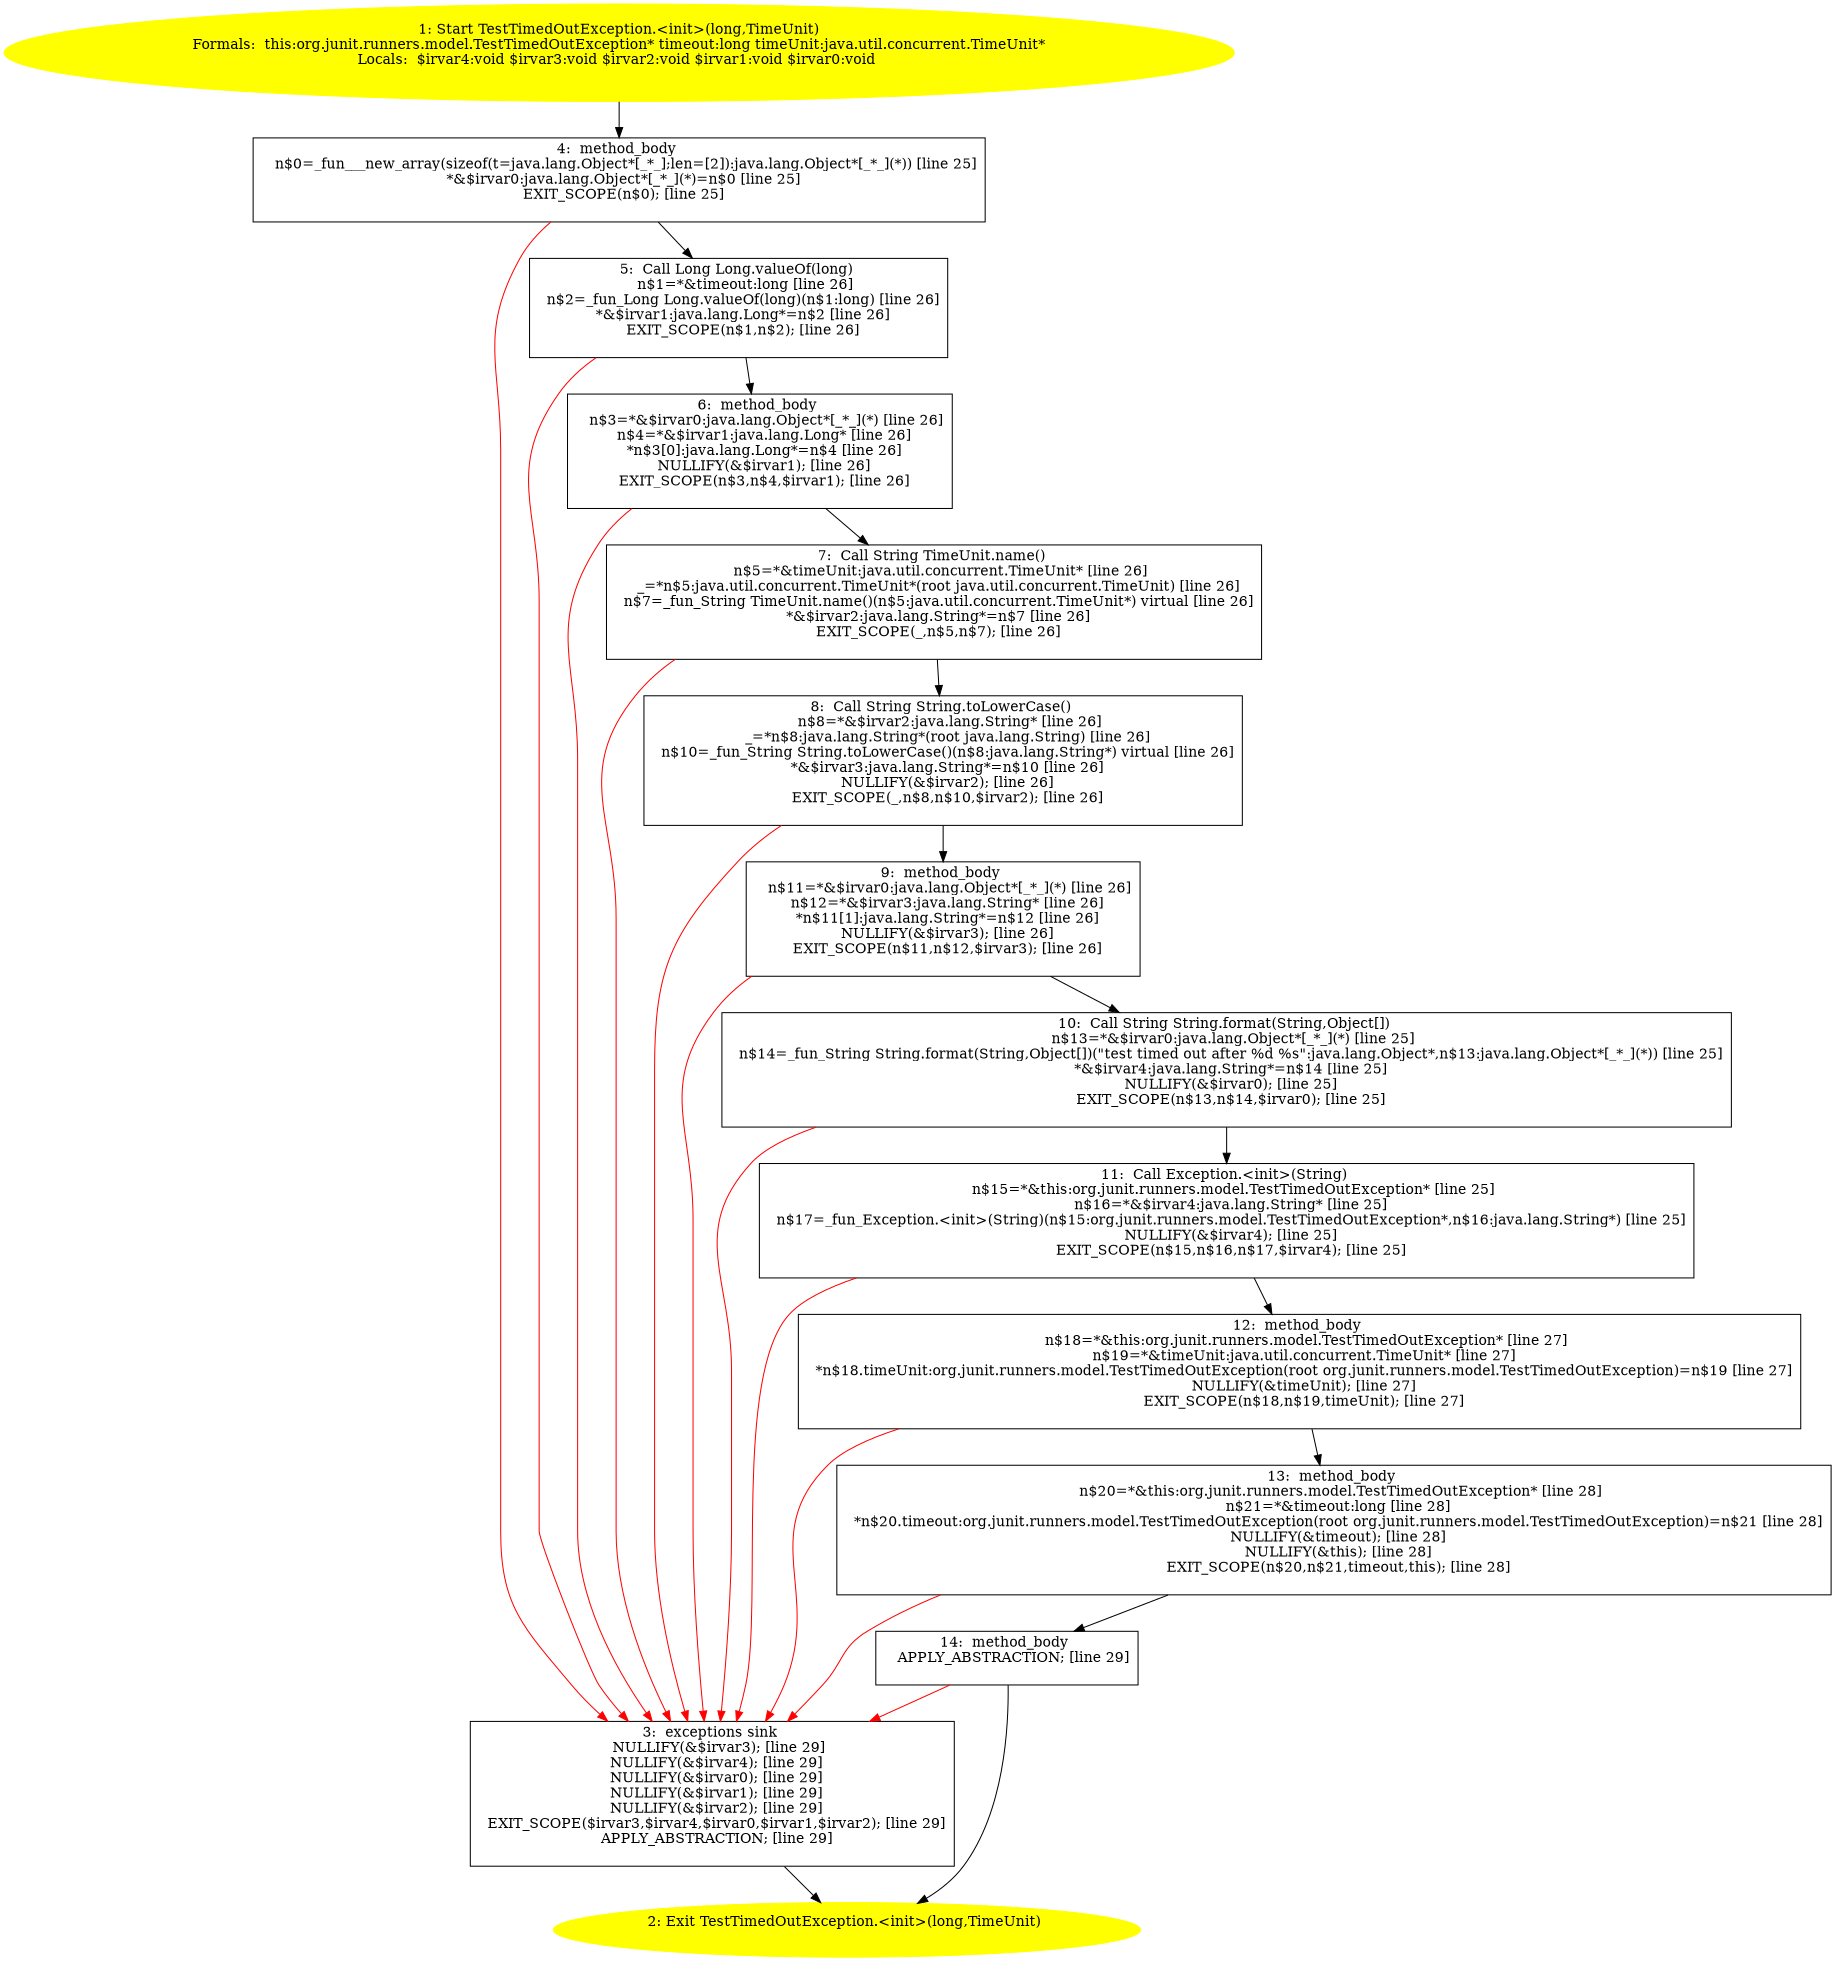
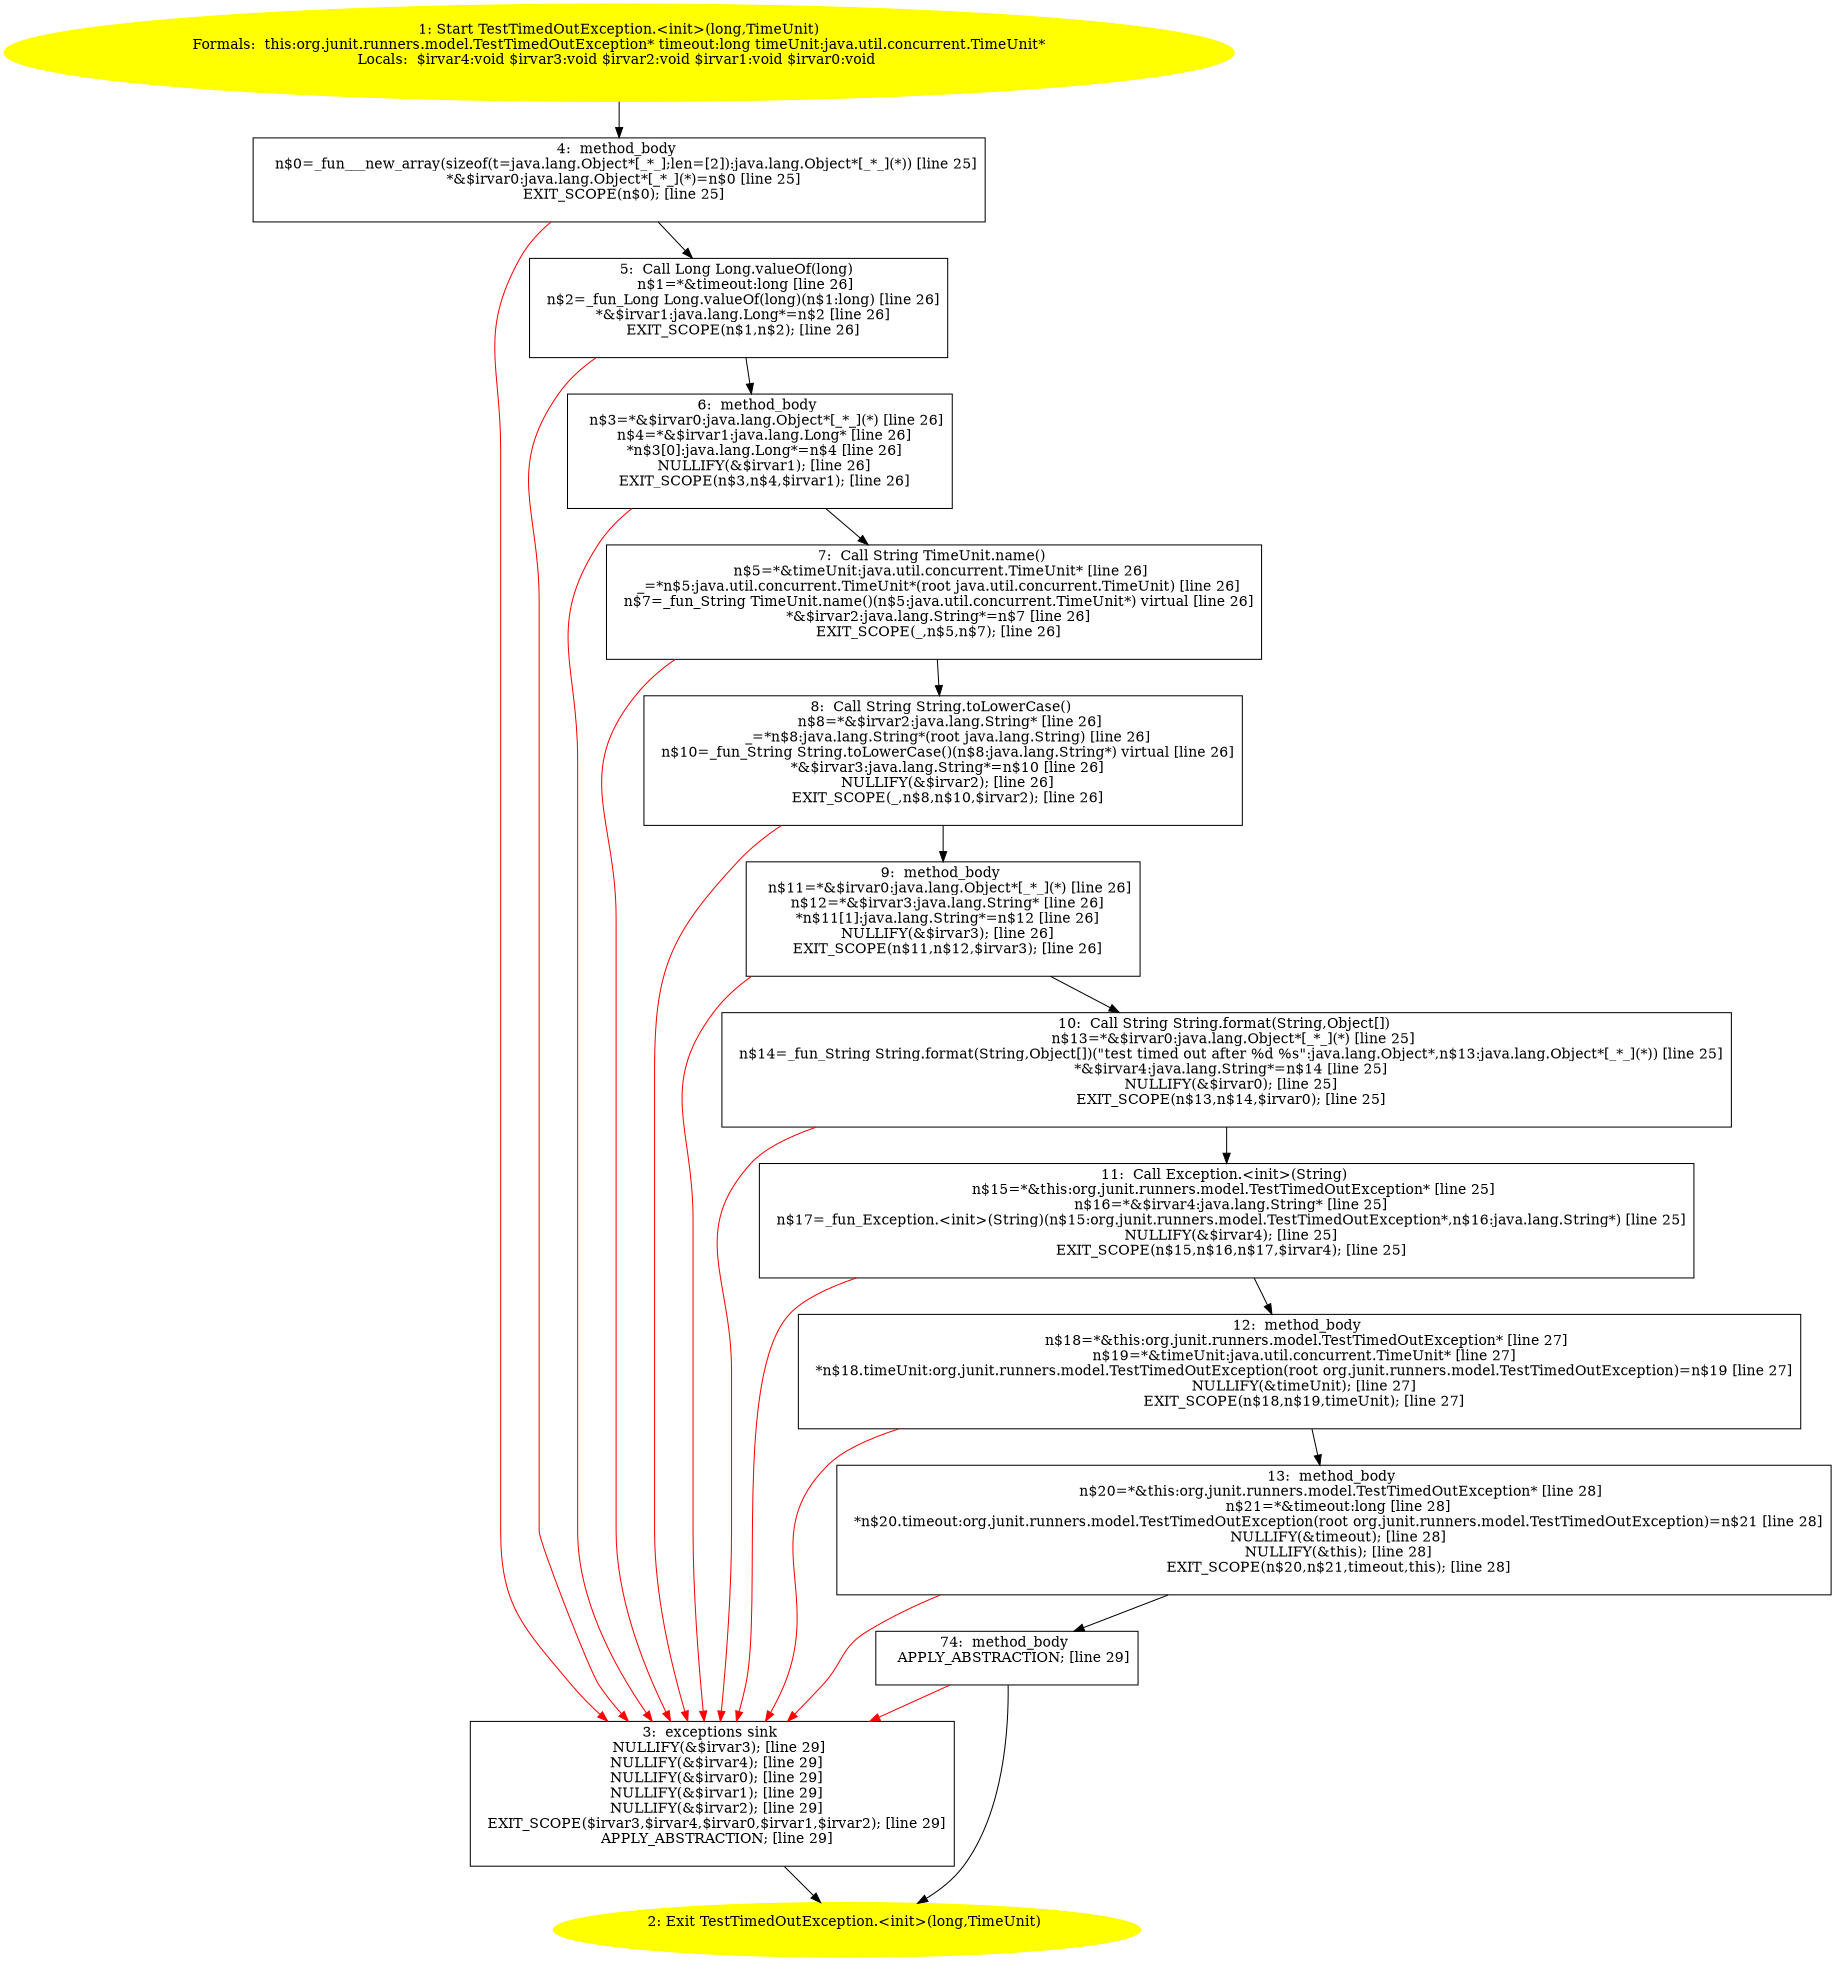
  digraph {
    node [shape=box]
    n1 [color=yellow label="1: Start TestTimedOutException.<init>(long,TimeUnit)\nFormals:  this:org.junit.runners.model.TestTimedOutException* timeout:long timeUnit:java.util.concurrent.TimeUnit*\nLocals:  $irvar4:void $irvar3:void $irvar2:void $irvar1:void $irvar0:void \n  " style=filled shape=""]
    n2 [label="4:  method_body \n   n$0=_fun___new_array(sizeof(t=java.lang.Object*[_*_];len=[2]):java.lang.Object*[_*_](*)) [line 25]\n  *&$irvar0:java.lang.Object*[_*_](*)=n$0 [line 25]\n  EXIT_SCOPE(n$0); [line 25]\n "]
    n3 [label="3:  exceptions sink \n   NULLIFY(&$irvar3); [line 29]\n  NULLIFY(&$irvar4); [line 29]\n  NULLIFY(&$irvar0); [line 29]\n  NULLIFY(&$irvar1); [line 29]\n  NULLIFY(&$irvar2); [line 29]\n  EXIT_SCOPE($irvar3,$irvar4,$irvar0,$irvar1,$irvar2); [line 29]\n  APPLY_ABSTRACTION; [line 29]\n "]
    n4 [label="5:  Call Long Long.valueOf(long) \n   n$1=*&timeout:long [line 26]\n  n$2=_fun_Long Long.valueOf(long)(n$1:long) [line 26]\n  *&$irvar1:java.lang.Long*=n$2 [line 26]\n  EXIT_SCOPE(n$1,n$2); [line 26]\n "]
    n5 [color=yellow label="2: Exit TestTimedOutException.<init>(long,TimeUnit) \n  " style=filled shape=""]
    n6 [label="6:  method_body \n   n$3=*&$irvar0:java.lang.Object*[_*_](*) [line 26]\n  n$4=*&$irvar1:java.lang.Long* [line 26]\n  *n$3[0]:java.lang.Long*=n$4 [line 26]\n  NULLIFY(&$irvar1); [line 26]\n  EXIT_SCOPE(n$3,n$4,$irvar1); [line 26]\n "]
    n7 [label="7:  Call String TimeUnit.name() \n   n$5=*&timeUnit:java.util.concurrent.TimeUnit* [line 26]\n  _=*n$5:java.util.concurrent.TimeUnit*(root java.util.concurrent.TimeUnit) [line 26]\n  n$7=_fun_String TimeUnit.name()(n$5:java.util.concurrent.TimeUnit*) virtual [line 26]\n  *&$irvar2:java.lang.String*=n$7 [line 26]\n  EXIT_SCOPE(_,n$5,n$7); [line 26]\n "]
    n8 [label="8:  Call String String.toLowerCase() \n   n$8=*&$irvar2:java.lang.String* [line 26]\n  _=*n$8:java.lang.String*(root java.lang.String) [line 26]\n  n$10=_fun_String String.toLowerCase()(n$8:java.lang.String*) virtual [line 26]\n  *&$irvar3:java.lang.String*=n$10 [line 26]\n  NULLIFY(&$irvar2); [line 26]\n  EXIT_SCOPE(_,n$8,n$10,$irvar2); [line 26]\n "]
    n9 [label="9:  method_body \n   n$11=*&$irvar0:java.lang.Object*[_*_](*) [line 26]\n  n$12=*&$irvar3:java.lang.String* [line 26]\n  *n$11[1]:java.lang.String*=n$12 [line 26]\n  NULLIFY(&$irvar3); [line 26]\n  EXIT_SCOPE(n$11,n$12,$irvar3); [line 26]\n "]
    n10 [label="10:  Call String String.format(String,Object[]) \n   n$13=*&$irvar0:java.lang.Object*[_*_](*) [line 25]\n  n$14=_fun_String String.format(String,Object[])(\"test timed out after %d %s\":java.lang.Object*,n$13:java.lang.Object*[_*_](*)) [line 25]\n  *&$irvar4:java.lang.String*=n$14 [line 25]\n  NULLIFY(&$irvar0); [line 25]\n  EXIT_SCOPE(n$13,n$14,$irvar0); [line 25]\n "]
    n11 [label="11:  Call Exception.<init>(String) \n   n$15=*&this:org.junit.runners.model.TestTimedOutException* [line 25]\n  n$16=*&$irvar4:java.lang.String* [line 25]\n  n$17=_fun_Exception.<init>(String)(n$15:org.junit.runners.model.TestTimedOutException*,n$16:java.lang.String*) [line 25]\n  NULLIFY(&$irvar4); [line 25]\n  EXIT_SCOPE(n$15,n$16,n$17,$irvar4); [line 25]\n "]
    n12 [label="12:  method_body \n   n$18=*&this:org.junit.runners.model.TestTimedOutException* [line 27]\n  n$19=*&timeUnit:java.util.concurrent.TimeUnit* [line 27]\n  *n$18.timeUnit:org.junit.runners.model.TestTimedOutException(root org.junit.runners.model.TestTimedOutException)=n$19 [line 27]\n  NULLIFY(&timeUnit); [line 27]\n  EXIT_SCOPE(n$18,n$19,timeUnit); [line 27]\n "]
    n13 [label="13:  method_body \n   n$20=*&this:org.junit.runners.model.TestTimedOutException* [line 28]\n  n$21=*&timeout:long [line 28]\n  *n$20.timeout:org.junit.runners.model.TestTimedOutException(root org.junit.runners.model.TestTimedOutException)=n$21 [line 28]\n  NULLIFY(&timeout); [line 28]\n  NULLIFY(&this); [line 28]\n  EXIT_SCOPE(n$20,n$21,timeout,this); [line 28]\n "]
-   n14 [label="14:  method_body \n   APPLY_ABSTRACTION; [line 29]\n "]
+   n14 [label="74:  method_body \n   APPLY_ABSTRACTION; [line 29]\n "]
    n1 -> n2
    n2 -> n3 [color=red]
    n2 -> n4
    n3 -> n5
    n4 -> n3 [color=red]
    n4 -> n6
    n6 -> n3 [color=red]
    n6 -> n7
    n7 -> n3 [color=red]
    n7 -> n8
    n8 -> n3 [color=red]
    n8 -> n9
    n9 -> n3 [color=red]
    n9 -> n10
    n10 -> n3 [color=red]
    n10 -> n11
    n11 -> n3 [color=red]
    n11 -> n12
    n12 -> n3 [color=red]
    n12 -> n13
    n13 -> n3 [color=red]
    n13 -> n14
    n14 -> n3 [color=red]
    n14 -> n5
  }
